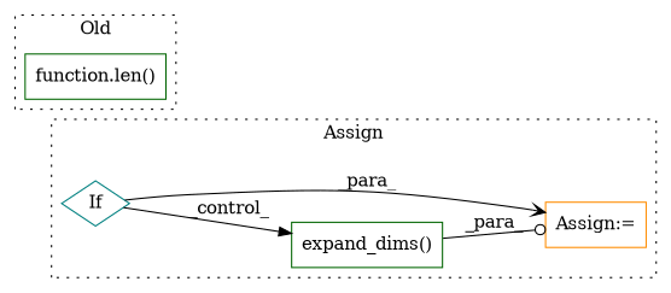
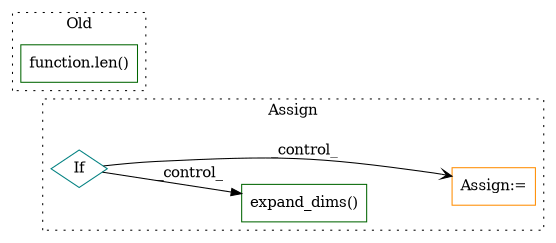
  digraph {
    rankdir=LR
    node [a=75 color=darkgreen l=3 shape=box]
    n1 [l="15,11" label="expand_dims()" s="11156,11172"]
    n2 [a=68 color=darkorange label="Assign:=" s=11153]
    n3 [a=96 color=teal label=If s=10905 shape=diamond]
    n4 [l="4,1" label="function.len()" s="10057,10078"]
    subgraph cluster_1 {
      label=Assign
      style=dotted
      n1
      n2
      n3
    }
    subgraph cluster_2 {
      label=Old
      style=dotted
      n4
    }
-   n1 -> n2 [arrowhead=odot label=_para_]
    n3 -> n1 [arrowhead=normal label=_control_]
-   n3 -> n2 [arrowhead=vee label=_para_]
+   n3 -> n2 [arrowhead=vee label=_control_]
  }
